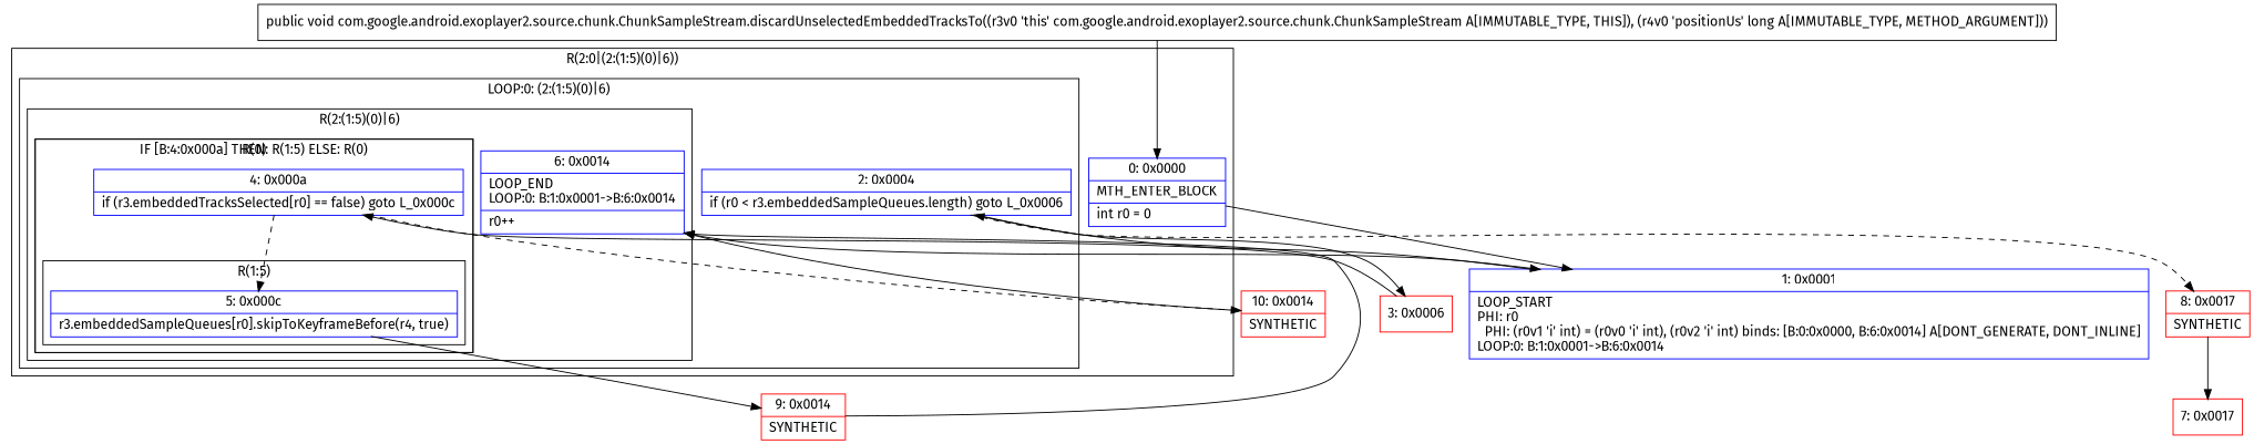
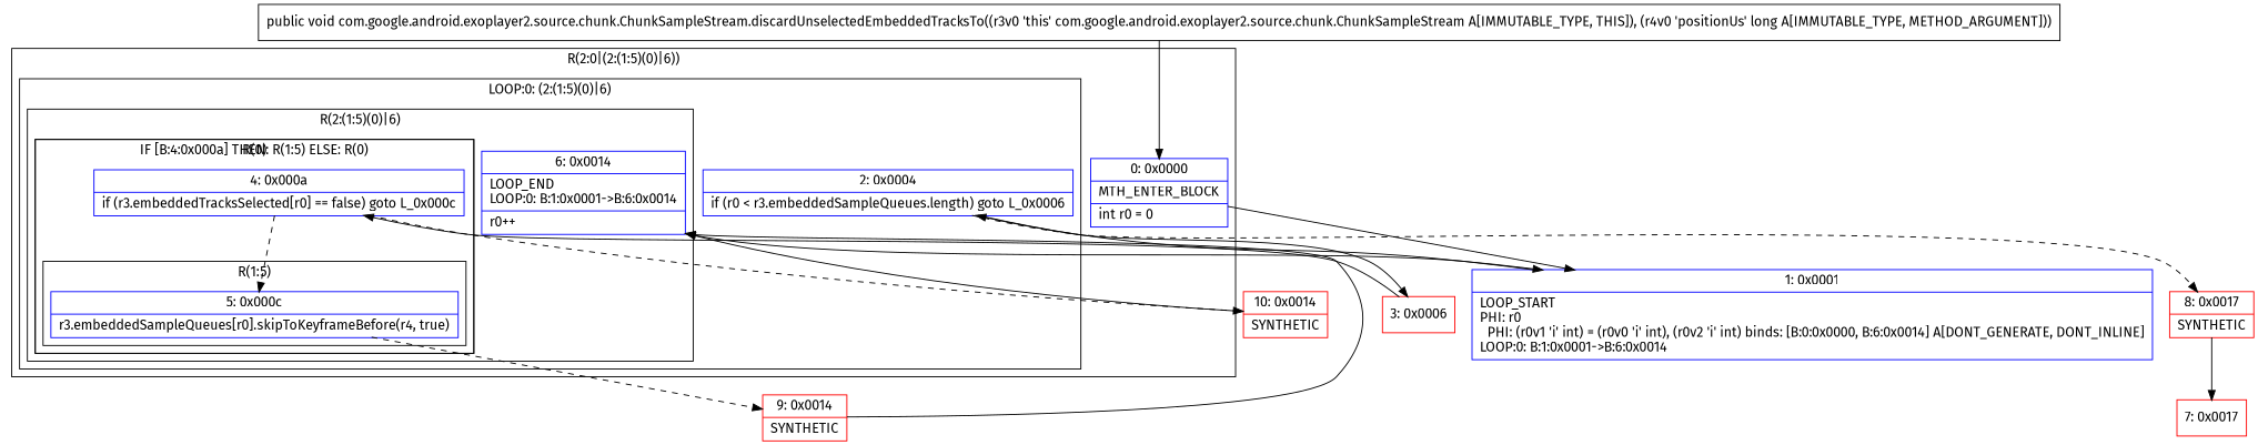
  digraph {
    fontname="Fira Sans"
    node [color=blue fontname="Fira Sans" shape=record]
    edge [fontname="Fira Sans"]
    n1 [label="{5\:\ 0x000c|r3.embeddedSampleQueues[r0].skipToKeyframeBefore(r4, true)\l}"]
    n2 [label="{4\:\ 0x000a|if (r3.embeddedTracksSelected[r0] == false) goto L_0x000c\l}"]
    n3 [label="{6\:\ 0x0014|LOOP_END\lLOOP:0: B:1:0x0001\-\>B:6:0x0014\l|r0++\l}"]
    n4 [label="{2\:\ 0x0004|if (r0 \< r3.embeddedSampleQueues.length) goto L_0x0006\l}"]
    n5 [label="{0\:\ 0x0000|MTH_ENTER_BLOCK\l|int r0 = 0\l}"]
    n6 [color=red label="{9\:\ 0x0014|SYNTHETIC\l}"]
    n7 [color=red label="{10\:\ 0x0014|SYNTHETIC\l}"]
    n8 [label="{1\:\ 0x0001|LOOP_START\lPHI: r0 \l  PHI: (r0v1 'i' int) = (r0v0 'i' int), (r0v2 'i' int) binds: [B:0:0x0000, B:6:0x0014] A[DONT_GENERATE, DONT_INLINE]\lLOOP:0: B:1:0x0001\-\>B:6:0x0014\l}"]
    n9 [color=red label="{3\:\ 0x0006}"]
    n10 [color=red label="{8\:\ 0x0017|SYNTHETIC\l}"]
    n11 [color=red label="{7\:\ 0x0017}"]
    n12 [label="{public void com.google.android.exoplayer2.source.chunk.ChunkSampleStream.discardUnselectedEmbeddedTracksTo((r3v0 'this' com.google.android.exoplayer2.source.chunk.ChunkSampleStream A[IMMUTABLE_TYPE, THIS]), (r4v0 'positionUs' long A[IMMUTABLE_TYPE, METHOD_ARGUMENT])) }" color=""]
    subgraph cluster_1 {
      label="R(2:0|(2:(1:5)(0)|6))"
      n5
      subgraph cluster_2 {
        label="LOOP:0: (2:(1:5)(0)|6)"
        n4
        subgraph cluster_3 {
          label="R(2:(1:5)(0)|6)"
          n3
          subgraph cluster_4 {
            label="IF [B:4:0x000a] THEN: R(1:5) ELSE: R(0)"
            n2
            subgraph cluster_5 {
              label="R(1:5)"
              n1
            }
            subgraph cluster_6 {
              label="R(0)"
            }
          }
        }
      }
    }
-   n1 -> n6
+   n1 -> n6 [style=dashed]
    n2 -> n1 [style=dashed]
    n2 -> n7 [style=dashed]
    n3 -> n8
    n4 -> n9
    n4 -> n10 [style=dashed]
    n5 -> n8
    n6 -> n3
    n7 -> n3
    n8 -> n4
    n9 -> n2
    n10 -> n11
    n12 -> n5
  }
